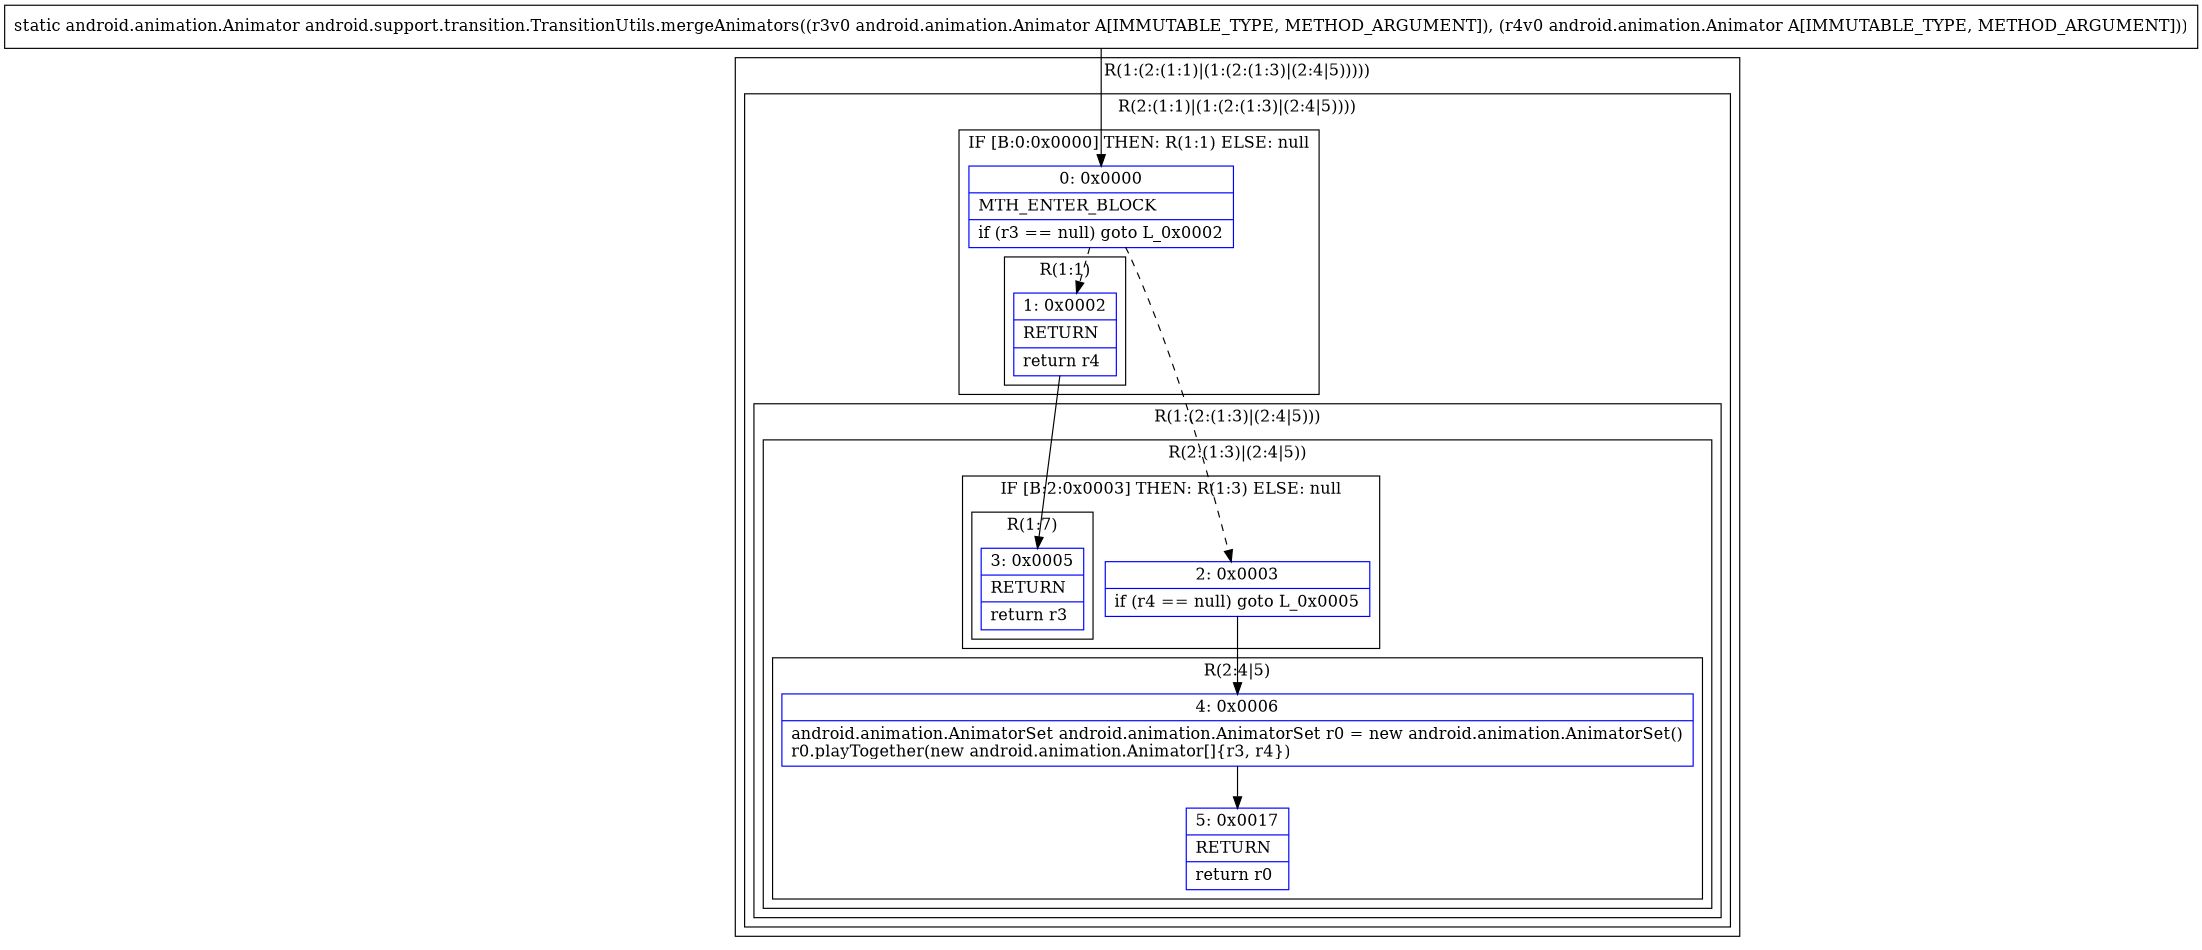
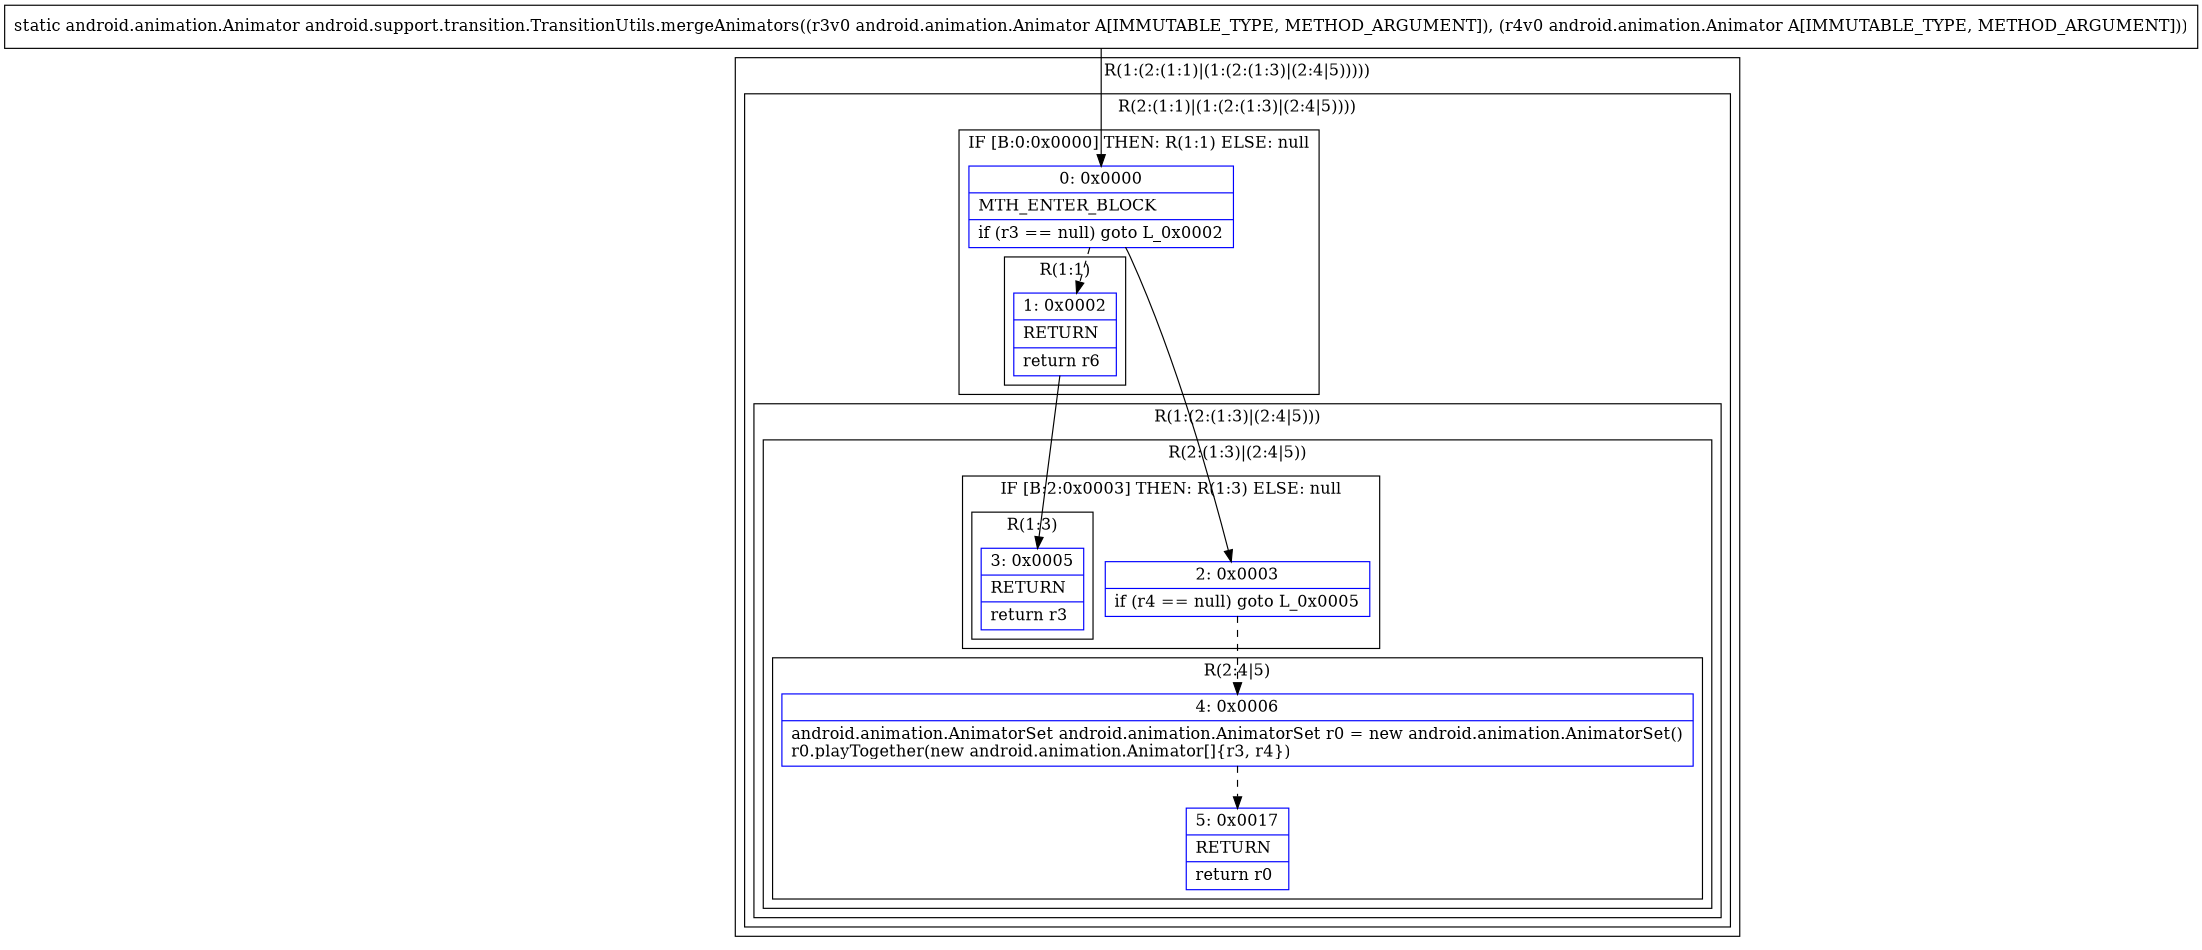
  digraph {
    node [color=blue shape=record]
-   n1 [label="{1\:\ 0x0002|RETURN\l|return r4\l}"]
+   n1 [label="{1\:\ 0x0002|RETURN\l|return r6\l}"]
    n2 [label="{0\:\ 0x0000|MTH_ENTER_BLOCK\l|if (r3 == null) goto L_0x0002\l}"]
    n3 [label="{3\:\ 0x0005|RETURN\l|return r3\l}"]
    n4 [label="{2\:\ 0x0003|if (r4 == null) goto L_0x0005\l}"]
    n5 [label="{4\:\ 0x0006|android.animation.AnimatorSet android.animation.AnimatorSet r0 = new android.animation.AnimatorSet()\lr0.playTogether(new android.animation.Animator[]\{r3, r4\})\l}"]
    n6 [label="{5\:\ 0x0017|RETURN\l|return r0\l}"]
    n7 [label="{static android.animation.Animator android.support.transition.TransitionUtils.mergeAnimators((r3v0 android.animation.Animator A[IMMUTABLE_TYPE, METHOD_ARGUMENT]), (r4v0 android.animation.Animator A[IMMUTABLE_TYPE, METHOD_ARGUMENT])) }" color=""]
    subgraph cluster_1 {
      label="R(1:(2:(1:1)|(1:(2:(1:3)|(2:4|5)))))"
      subgraph cluster_2 {
        label="R(2:(1:1)|(1:(2:(1:3)|(2:4|5))))"
        subgraph cluster_3 {
          label="IF [B:0:0x0000] THEN: R(1:1) ELSE: null"
          n2
          subgraph cluster_4 {
            label="R(1:1)"
            n1
          }
        }
        subgraph cluster_5 {
          label="R(1:(2:(1:3)|(2:4|5)))"
          subgraph cluster_6 {
            label="R(2:(1:3)|(2:4|5))"
            subgraph cluster_7 {
              label="IF [B:2:0x0003] THEN: R(1:3) ELSE: null"
              n4
              subgraph cluster_8 {
-               label="R(1:7)"
+               label="R(1:3)"
                n3
              }
            }
            subgraph cluster_9 {
              label="R(2:4|5)"
              n5
              n6
            }
          }
        }
      }
    }
    n1 -> n3
    n2 -> n1 [style=dashed]
-   n2 -> n4 [style=dashed]
-   n4 -> n5 [style=solid]
-   n5 -> n6
+   n2 -> n4 [style=solid]
+   n4 -> n5 [style=dashed]
+   n5 -> n6 [style=dashed]
    n7 -> n2
  }
